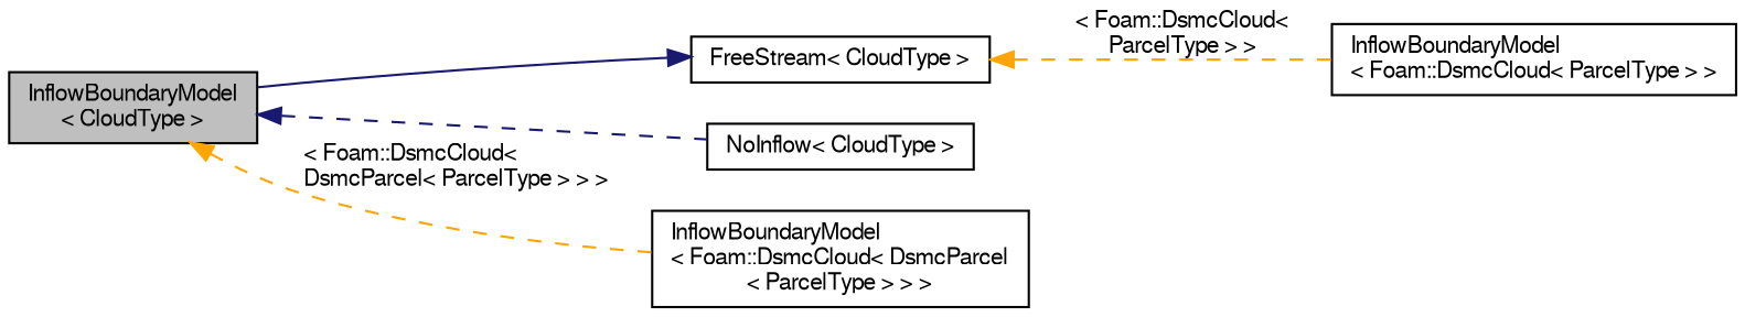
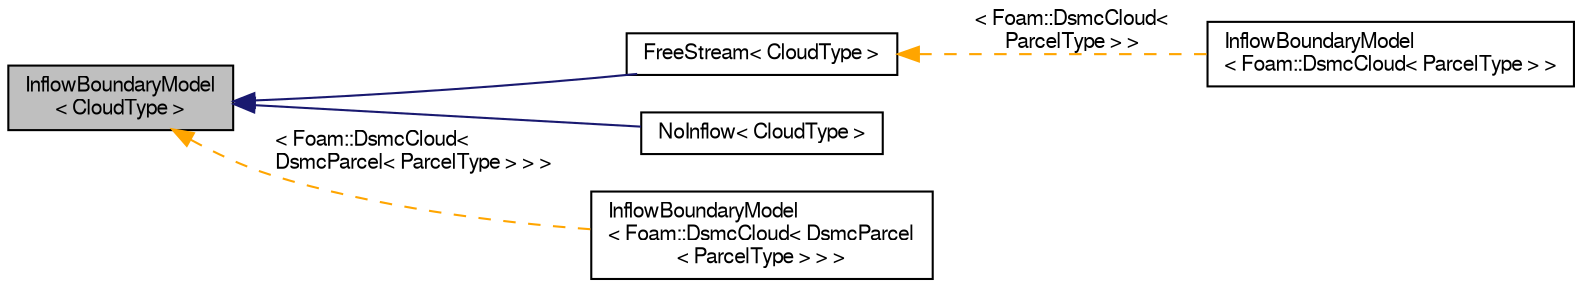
  digraph {
    rankdir=LR
    node [color=black fontname=FreeSans fontsize=10 shape=record]
    edge [color=midnightblue dir=back fontname=FreeSans fontsize=10 labelfontname=FreeSans labelfontsize=10 style=solid]
    n1 [fillcolor=grey75 fontcolor=black height=0.2 label="InflowBoundaryModel\l\< CloudType \>" style=filled width=0.4]
    n2 [height=0.2 label="FreeStream\< CloudType \>" width=0.4]
    n3 [height=0.2 label="NoInflow\< CloudType \>" width=0.4]
    n4 [height=0.2 label="InflowBoundaryModel\l\< Foam::DsmcCloud\< DsmcParcel\l\< ParcelType \> \> \>" width=0.4]
    n5 [height=0.2 label="InflowBoundaryModel\l\< Foam::DsmcCloud\< ParcelType \> \>" width=0.4]
-   n2 -> n1
-   n1 -> n3 [style=dashed]
+   n1 -> n2
+   n1 -> n3
    n1 -> n4 [color=orange label=" \< Foam::DsmcCloud\<\l DsmcParcel\< ParcelType \> \> \>" style=dashed]
    n2 -> n5 [color=orange label=" \< Foam::DsmcCloud\<\l ParcelType \> \>" style=dashed]
  }
